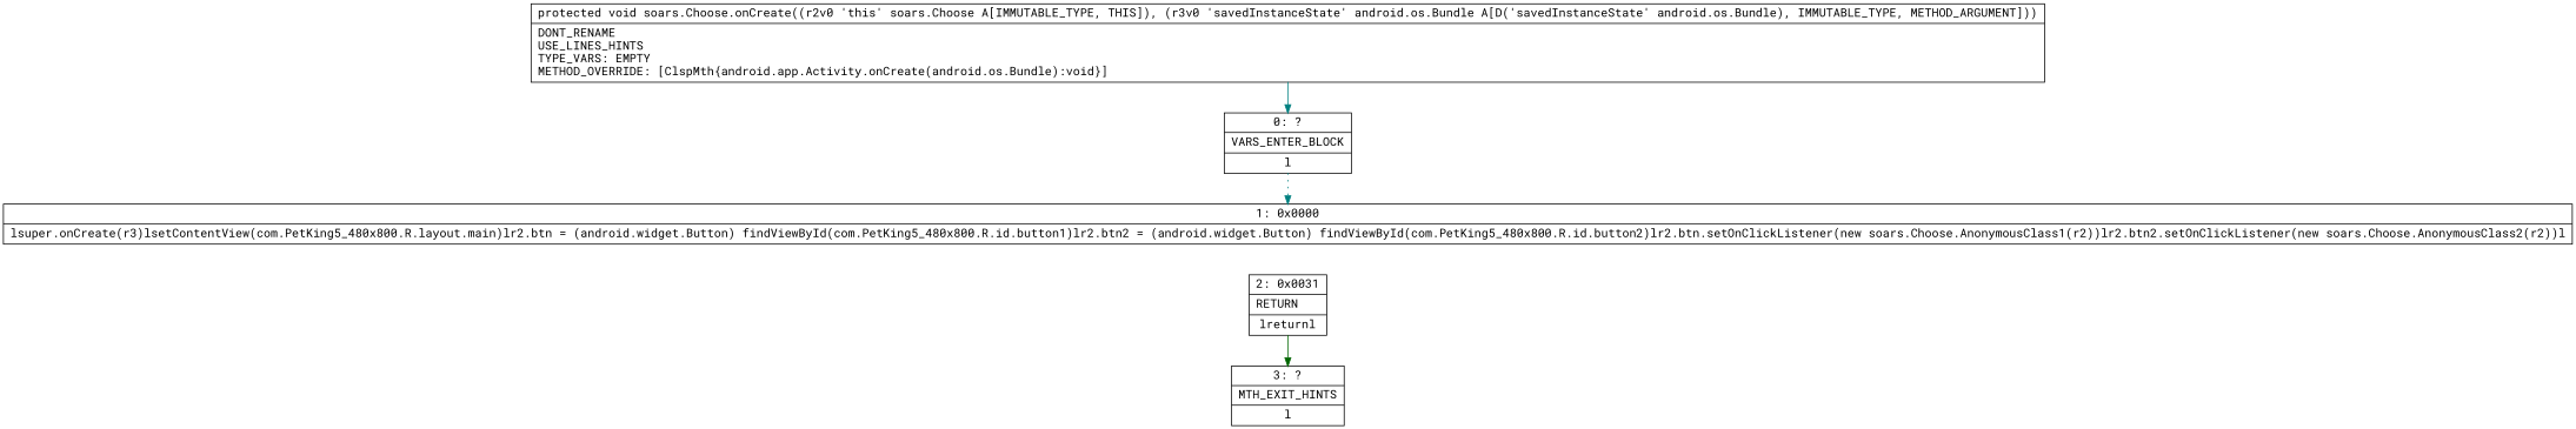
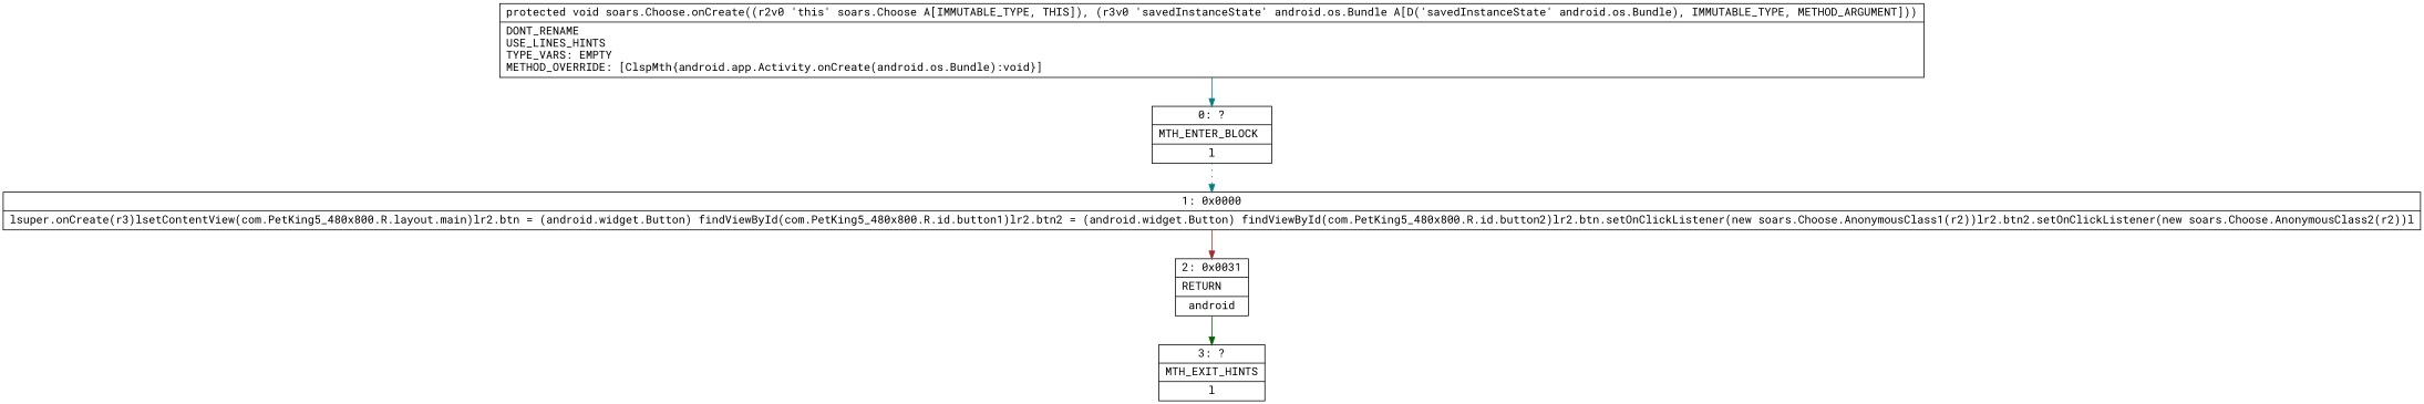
  digraph {
    fontname="Roboto Mono"
    node [fontname="Roboto Mono" shape=record]
    edge [color=teal fontname="Roboto Mono" style=solid]
-   n1 [label="{0\:\ ?|VARS_ENTER_BLOCK\l|l}"]
+   n1 [label="{0\:\ ?|MTH_ENTER_BLOCK\l|l}"]
    n2 [label="{1\:\ 0x0000|lsuper.onCreate(r3)lsetContentView(com.PetKing5_480x800.R.layout.main)lr2.btn = (android.widget.Button) findViewById(com.PetKing5_480x800.R.id.button1)lr2.btn2 = (android.widget.Button) findViewById(com.PetKing5_480x800.R.id.button2)lr2.btn.setOnClickListener(new soars.Choose.AnonymousClass1(r2))lr2.btn2.setOnClickListener(new soars.Choose.AnonymousClass2(r2))l}"]
-   n3 [label="{2\:\ 0x0031|RETURN\l|lreturnl}"]
+   n3 [label="{2\:\ 0x0031|RETURN\l|android}"]
    n4 [label="{3\:\ ?|MTH_EXIT_HINTS\l|l}"]
    n5 [label="{protected void soars.Choose.onCreate((r2v0 'this' soars.Choose A[IMMUTABLE_TYPE, THIS]), (r3v0 'savedInstanceState' android.os.Bundle A[D('savedInstanceState' android.os.Bundle), IMMUTABLE_TYPE, METHOD_ARGUMENT]))  | DONT_RENAME\lUSE_LINES_HINTS\lTYPE_VARS: EMPTY\lMETHOD_OVERRIDE: [ClspMth\{android.app.Activity.onCreate(android.os.Bundle):void\}]\l}"]
    n1 -> n2 [style=dotted]
+   n2 -> n3 [color=brown]
    n3 -> n4 [color=darkgreen]
    n5 -> n1
  }
